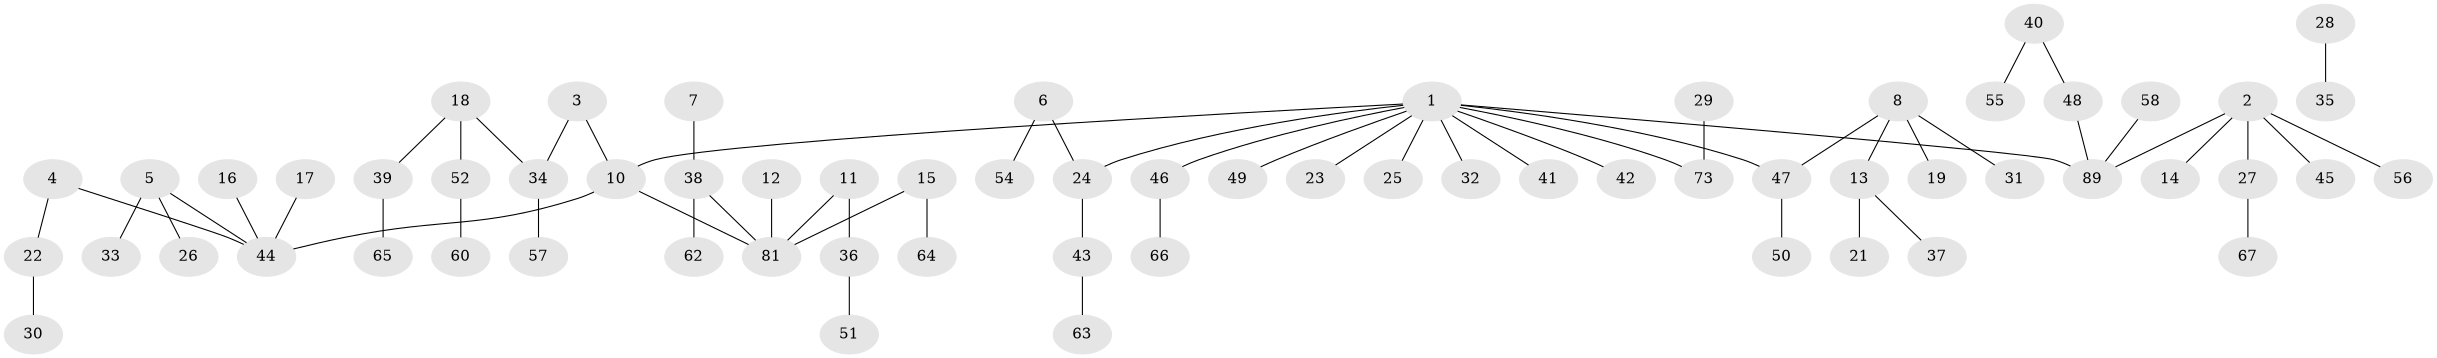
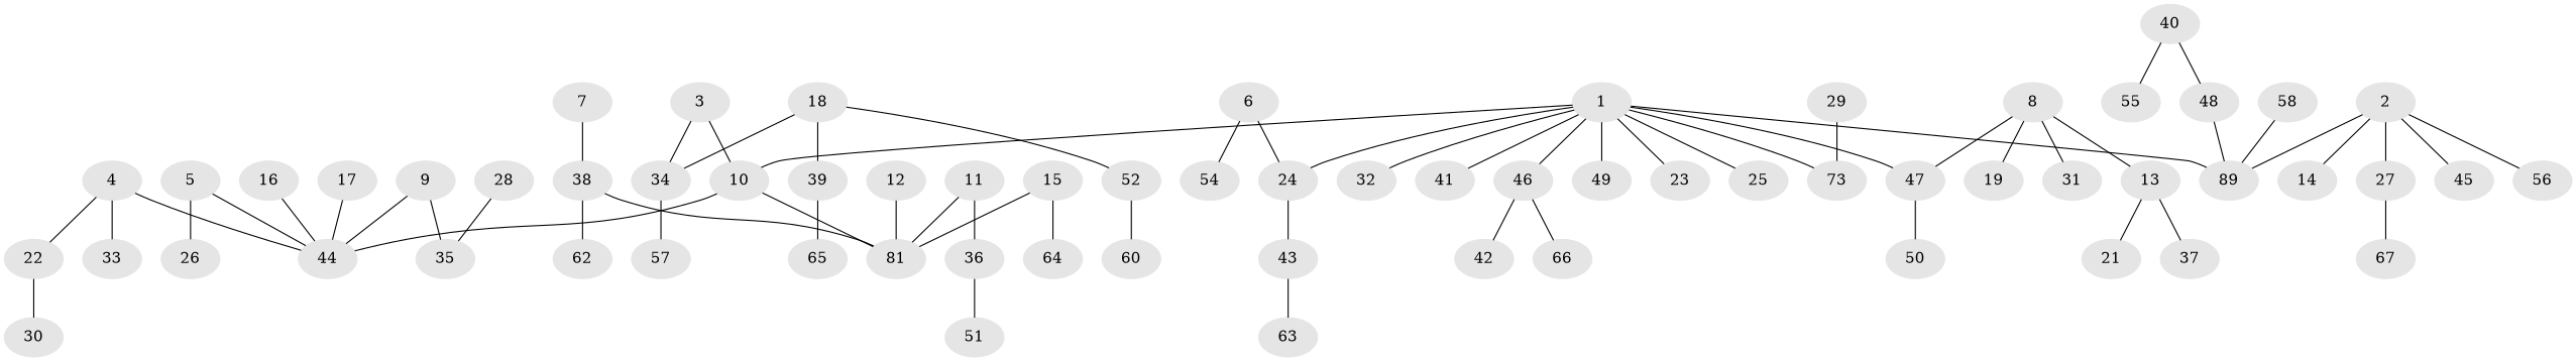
  graph {
    node [color=gray90 style=filled]
    edge [weight=1.0]
    1
    10
    23
    24
    25
    32
    41
    42
    46
    47
    49
    n12 [label=73]
    n13 [label=89]
    44
    n15 [label=81]
    43
    66
    50
    2
    14
    27
    45
    56
    67
    3
    34
    57
    4
    22
    33
    30
    5
    26
    6
    54
    7
    38
    62
    8
    13
    19
    31
    21
    37
+   9
    35
    11
    36
    51
    12
    15
    64
    16
    17
    18
    39
    52
    65
    60
    63
    28
    29
    40
    48
    55
    58
    1 -- 10
    1 -- 23
    1 -- 24
    1 -- 25
    1 -- 32
    1 -- 41
-   1 -- 42
+   46 -- 42
    1 -- 46
    1 -- 47
    1 -- 49
    1 -- n12
    1 -- n13
    10 -- 44
    10 -- n15
    24 -- 43
    46 -- 66
    47 -- 50
    43 -- 63
    2 -- n13
    2 -- 14
    2 -- 27
    2 -- 45
    2 -- 56
    27 -- 67
    3 -- 10
    3 -- 34
    34 -- 57
    4 -- 44
    4 -- 22
-   5 -- 33
+   4 -- 33
    22 -- 30
    5 -- 44
    5 -- 26
    6 -- 24
    6 -- 54
    7 -- 38
    38 -- n15
    38 -- 62
    8 -- 47
    8 -- 13
    8 -- 19
    8 -- 31
    13 -- 21
    13 -- 37
+   9 -- 44
+   9 -- 35
    11 -- n15
    11 -- 36
    36 -- 51
    12 -- n15
    15 -- n15
    15 -- 64
    16 -- 44
    17 -- 44
    18 -- 34
    18 -- 39
    18 -- 52
    39 -- 65
    52 -- 60
    28 -- 35
    29 -- n12
    40 -- 48
    40 -- 55
    48 -- n13
    58 -- n13
  }
